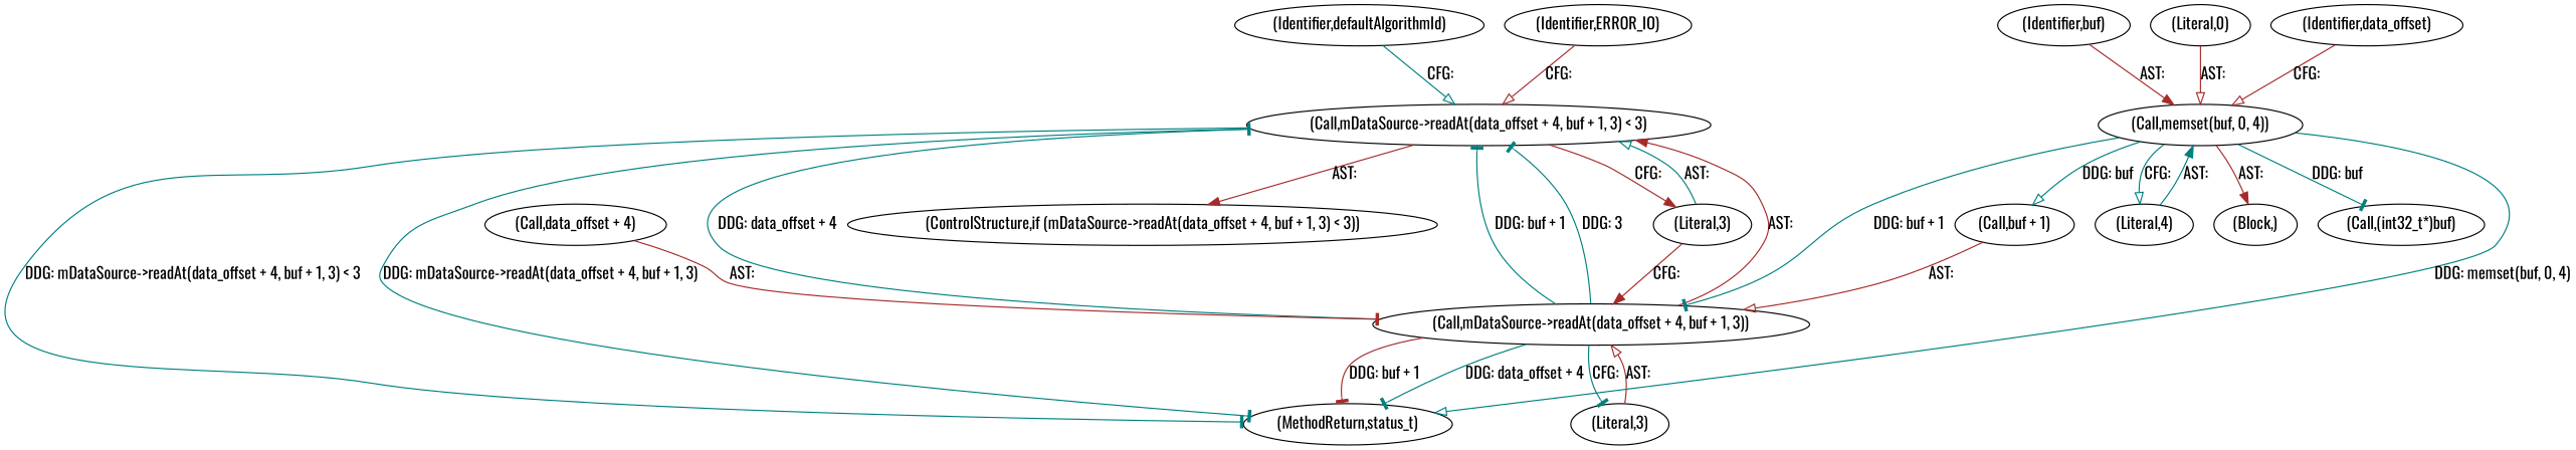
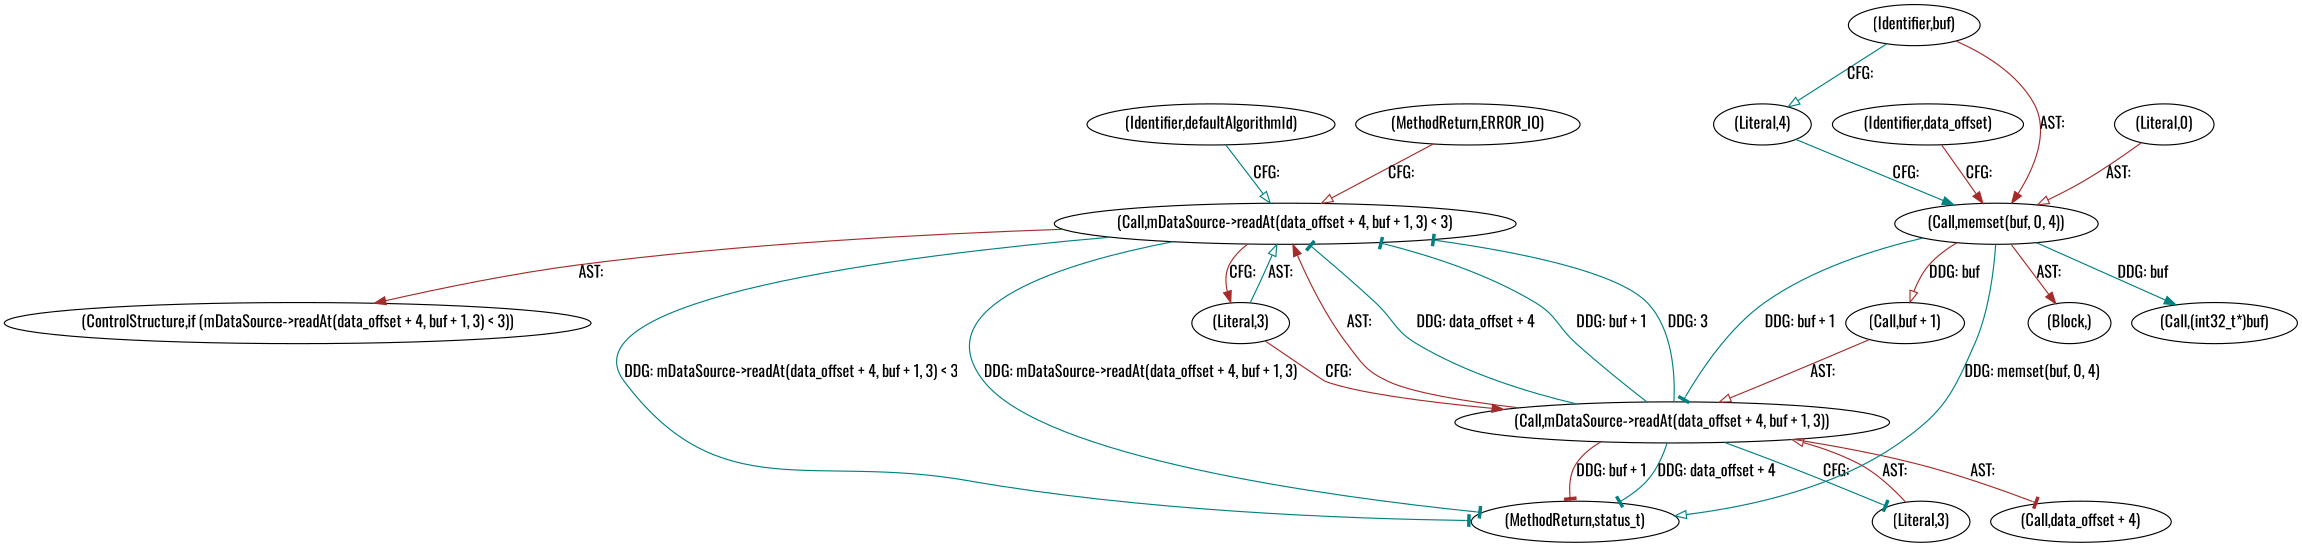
  digraph {
    fontname=Oswald
    node [fontname=Oswald]
    edge [arrowhead=tee color=teal fontname=Oswald]
    n1 [label="(Call,mDataSource->readAt(data_offset + 4, buf + 1, 3) < 3)"]
    n2 [label="(ControlStructure,if (mDataSource->readAt(data_offset + 4, buf + 1, 3) < 3))"]
    n3 [label="(MethodReturn,status_t)"]
    n4 [label="(Literal,3)"]
    n5 [label="(Call,mDataSource->readAt(data_offset + 4, buf + 1, 3))"]
    n6 [label="(Literal,3)"]
    n7 [label="(Call,memset(buf, 0, 4))"]
    n8 [label="(Literal,4)"]
    n9 [label="(Block,)"]
    n10 [label="(Call,(int32_t*)buf)"]
    n11 [label="(Call,buf + 1)"]
    n12 [label="(Identifier,data_offset)"]
    n13 [label="(Identifier,buf)"]
    n14 [label="(Identifier,defaultAlgorithmId)"]
    n15 [label="(Literal,0)"]
    n16 [label="(Call,data_offset + 4)"]
-   n17 [label="(Identifier,ERROR_IO)"]
+   n17 [label="(MethodReturn,ERROR_IO)"]
    n1 -> n2 [arrowhead=normal color=brown label="AST: "]
    n1 -> n3 [label="DDG: mDataSource->readAt(data_offset + 4, buf + 1, 3) < 3"]
    n1 -> n3 [label="DDG: mDataSource->readAt(data_offset + 4, buf + 1, 3)"]
    n1 -> n4 [arrowhead=normal color=brown label="CFG: "]
    n4 -> n1 [arrowhead=onormal label="AST: "]
    n4 -> n5 [arrowhead=normal color=brown label="CFG: "]
    n5 -> n1 [arrowhead=normal color=brown label="AST: "]
    n5 -> n1 [label="DDG: data_offset + 4"]
    n5 -> n1 [label="DDG: buf + 1"]
    n5 -> n1 [label="DDG: 3"]
    n5 -> n3 [color=brown label="DDG: buf + 1"]
    n5 -> n3 [label="DDG: data_offset + 4"]
    n5 -> n6 [label="CFG: "]
    n6 -> n5 [arrowhead=onormal color=brown label="AST: "]
    n7 -> n3 [arrowhead=onormal label="DDG: memset(buf, 0, 4)"]
    n7 -> n5 [label="DDG: buf + 1"]
-   n7 -> n8 [arrowhead=onormal label="CFG: "]
+   n13 -> n8 [arrowhead=onormal label="CFG: "]
    n7 -> n9 [arrowhead=normal color=brown label="AST: "]
-   n7 -> n10 [label="DDG: buf"]
-   n7 -> n11 [arrowhead=onormal label="DDG: buf"]
-   n8 -> n7 [arrowhead=normal label="AST: "]
+   n7 -> n10 [arrowhead=normal label="DDG: buf"]
+   n7 -> n11 [arrowhead=onormal color=brown label="DDG: buf"]
+   n8 -> n7 [arrowhead=normal label="CFG: "]
    n11 -> n5 [arrowhead=onormal color=brown label="AST: "]
-   n12 -> n7 [arrowhead=onormal color=brown label="CFG: "]
+   n12 -> n7 [arrowhead=normal color=brown label="CFG: "]
    n13 -> n7 [arrowhead=normal color=brown label="AST: "]
    n14 -> n1 [arrowhead=onormal label="CFG: "]
    n15 -> n7 [arrowhead=onormal color=brown label="AST: "]
-   n16 -> n5 [color=brown label="AST: "]
+   n5 -> n16 [color=brown label="AST: "]
    n17 -> n1 [arrowhead=onormal color=brown label="CFG: "]
  }
